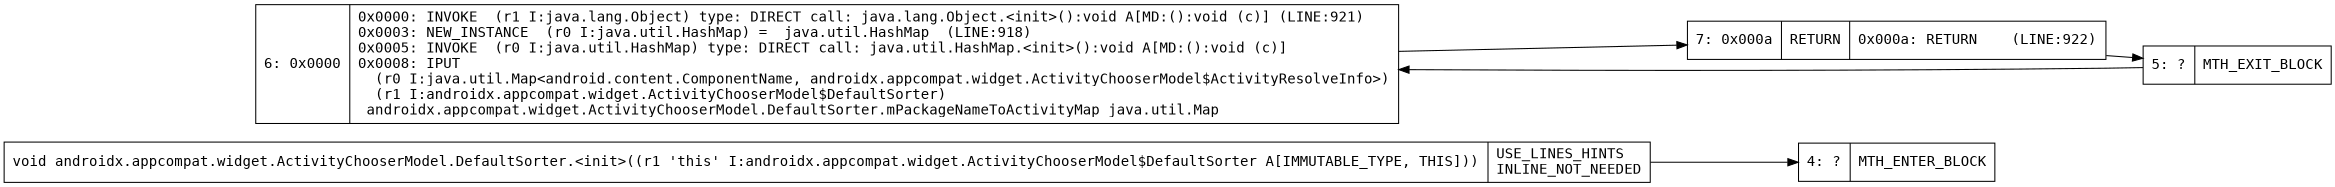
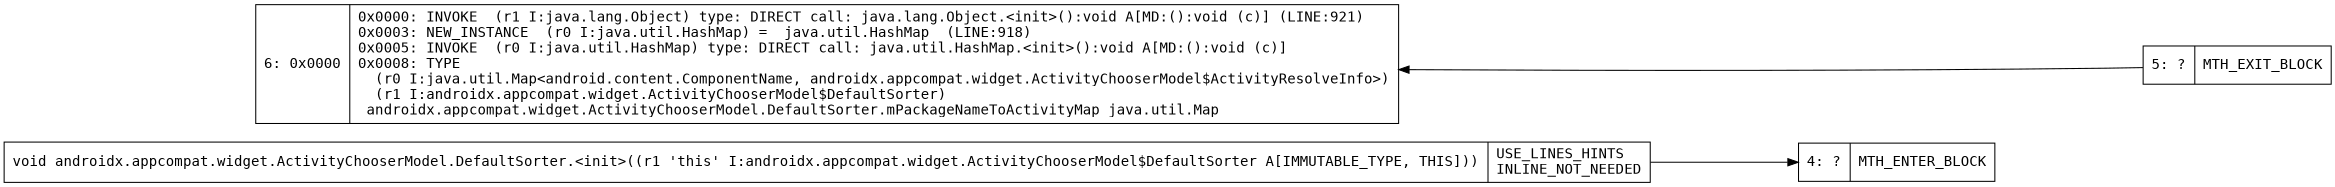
  digraph {
    fontname="DejaVu Sans Mono"
    rankdir=LR
    node [fontname="DejaVu Sans Mono" shape=record]
    edge [fontname="DejaVu Sans Mono"]
    n1 [label="{4\:\ ?|MTH_ENTER_BLOCK\l}"]
-   n2 [label="{6\:\ 0x0000|0x0000: INVOKE  (r1 I:java.lang.Object) type: DIRECT call: java.lang.Object.\<init\>():void A[MD:():void (c)] (LINE:921)\l0x0003: NEW_INSTANCE  (r0 I:java.util.HashMap) =  java.util.HashMap  (LINE:918)\l0x0005: INVOKE  (r0 I:java.util.HashMap) type: DIRECT call: java.util.HashMap.\<init\>():void A[MD:():void (c)]\l0x0008: IPUT  \l  (r0 I:java.util.Map\<android.content.ComponentName, androidx.appcompat.widget.ActivityChooserModel$ActivityResolveInfo\>)\l  (r1 I:androidx.appcompat.widget.ActivityChooserModel$DefaultSorter)\l androidx.appcompat.widget.ActivityChooserModel.DefaultSorter.mPackageNameToActivityMap java.util.Map \l}"]
-   n3 [label="{7\:\ 0x000a|RETURN\l|0x000a: RETURN    (LINE:922)\l}"]
+   n2 [label="{6\:\ 0x0000|0x0000: INVOKE  (r1 I:java.lang.Object) type: DIRECT call: java.lang.Object.\<init\>():void A[MD:():void (c)] (LINE:921)\l0x0003: NEW_INSTANCE  (r0 I:java.util.HashMap) =  java.util.HashMap  (LINE:918)\l0x0005: INVOKE  (r0 I:java.util.HashMap) type: DIRECT call: java.util.HashMap.\<init\>():void A[MD:():void (c)]\l0x0008: TYPE  \l  (r0 I:java.util.Map\<android.content.ComponentName, androidx.appcompat.widget.ActivityChooserModel$ActivityResolveInfo\>)\l  (r1 I:androidx.appcompat.widget.ActivityChooserModel$DefaultSorter)\l androidx.appcompat.widget.ActivityChooserModel.DefaultSorter.mPackageNameToActivityMap java.util.Map \l}"]
    n4 [label="{5\:\ ?|MTH_EXIT_BLOCK\l}"]
    n5 [label="{void androidx.appcompat.widget.ActivityChooserModel.DefaultSorter.\<init\>((r1 'this' I:androidx.appcompat.widget.ActivityChooserModel$DefaultSorter A[IMMUTABLE_TYPE, THIS]))  | USE_LINES_HINTS\lINLINE_NOT_NEEDED\l}"]
-   n2 -> n3
-   n3 -> n4
    n4 -> n2
    n5 -> n1
  }
